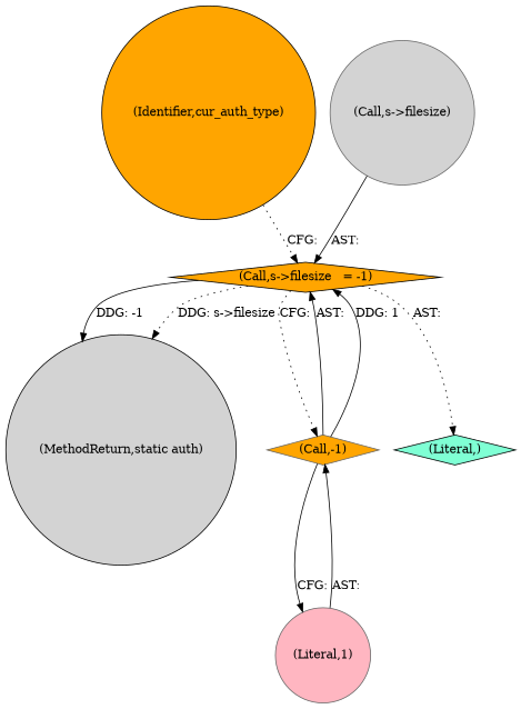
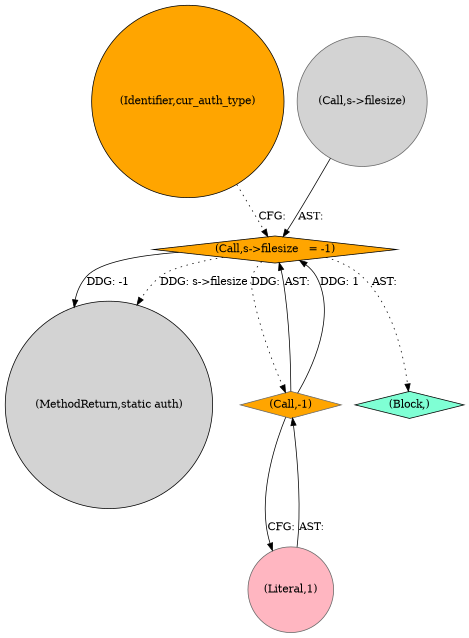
  digraph {
    node [color=black fillcolor=orange shape=circle style=filled]
    edge [style=solid]
    n1 [label="(Call,s->filesize   = -1)" shape=diamond]
    n2 [color=gray40 label="(Call,-1)" shape=diamond]
    n3 [fillcolor=lightgrey label="(MethodReturn,static auth)"]
-   n4 [fillcolor=aquamarine label="(Literal,)" shape=diamond]
+   n4 [fillcolor=aquamarine label="(Block,)" shape=diamond]
    n5 [color=gray40 fillcolor=lightpink label="(Literal,1)"]
    n6 [label="(Identifier,cur_auth_type)"]
    n7 [color=gray40 fillcolor=lightgrey label="(Call,s->filesize)"]
-   n1 -> n2 [label="CFG: " style=dotted]
+   n1 -> n2 [label="DDG: " style=dotted]
    n1 -> n3 [label="DDG: -1"]
    n1 -> n3 [label="DDG: s->filesize" style=dotted]
    n1 -> n4 [label="AST: " style=dotted]
    n2 -> n1 [label="AST: "]
    n2 -> n1 [label="DDG: 1"]
    n2 -> n5 [label="CFG: "]
    n5 -> n2 [label="AST: "]
    n6 -> n1 [label="CFG: " style=dotted]
    n7 -> n1 [label="AST: "]
  }
